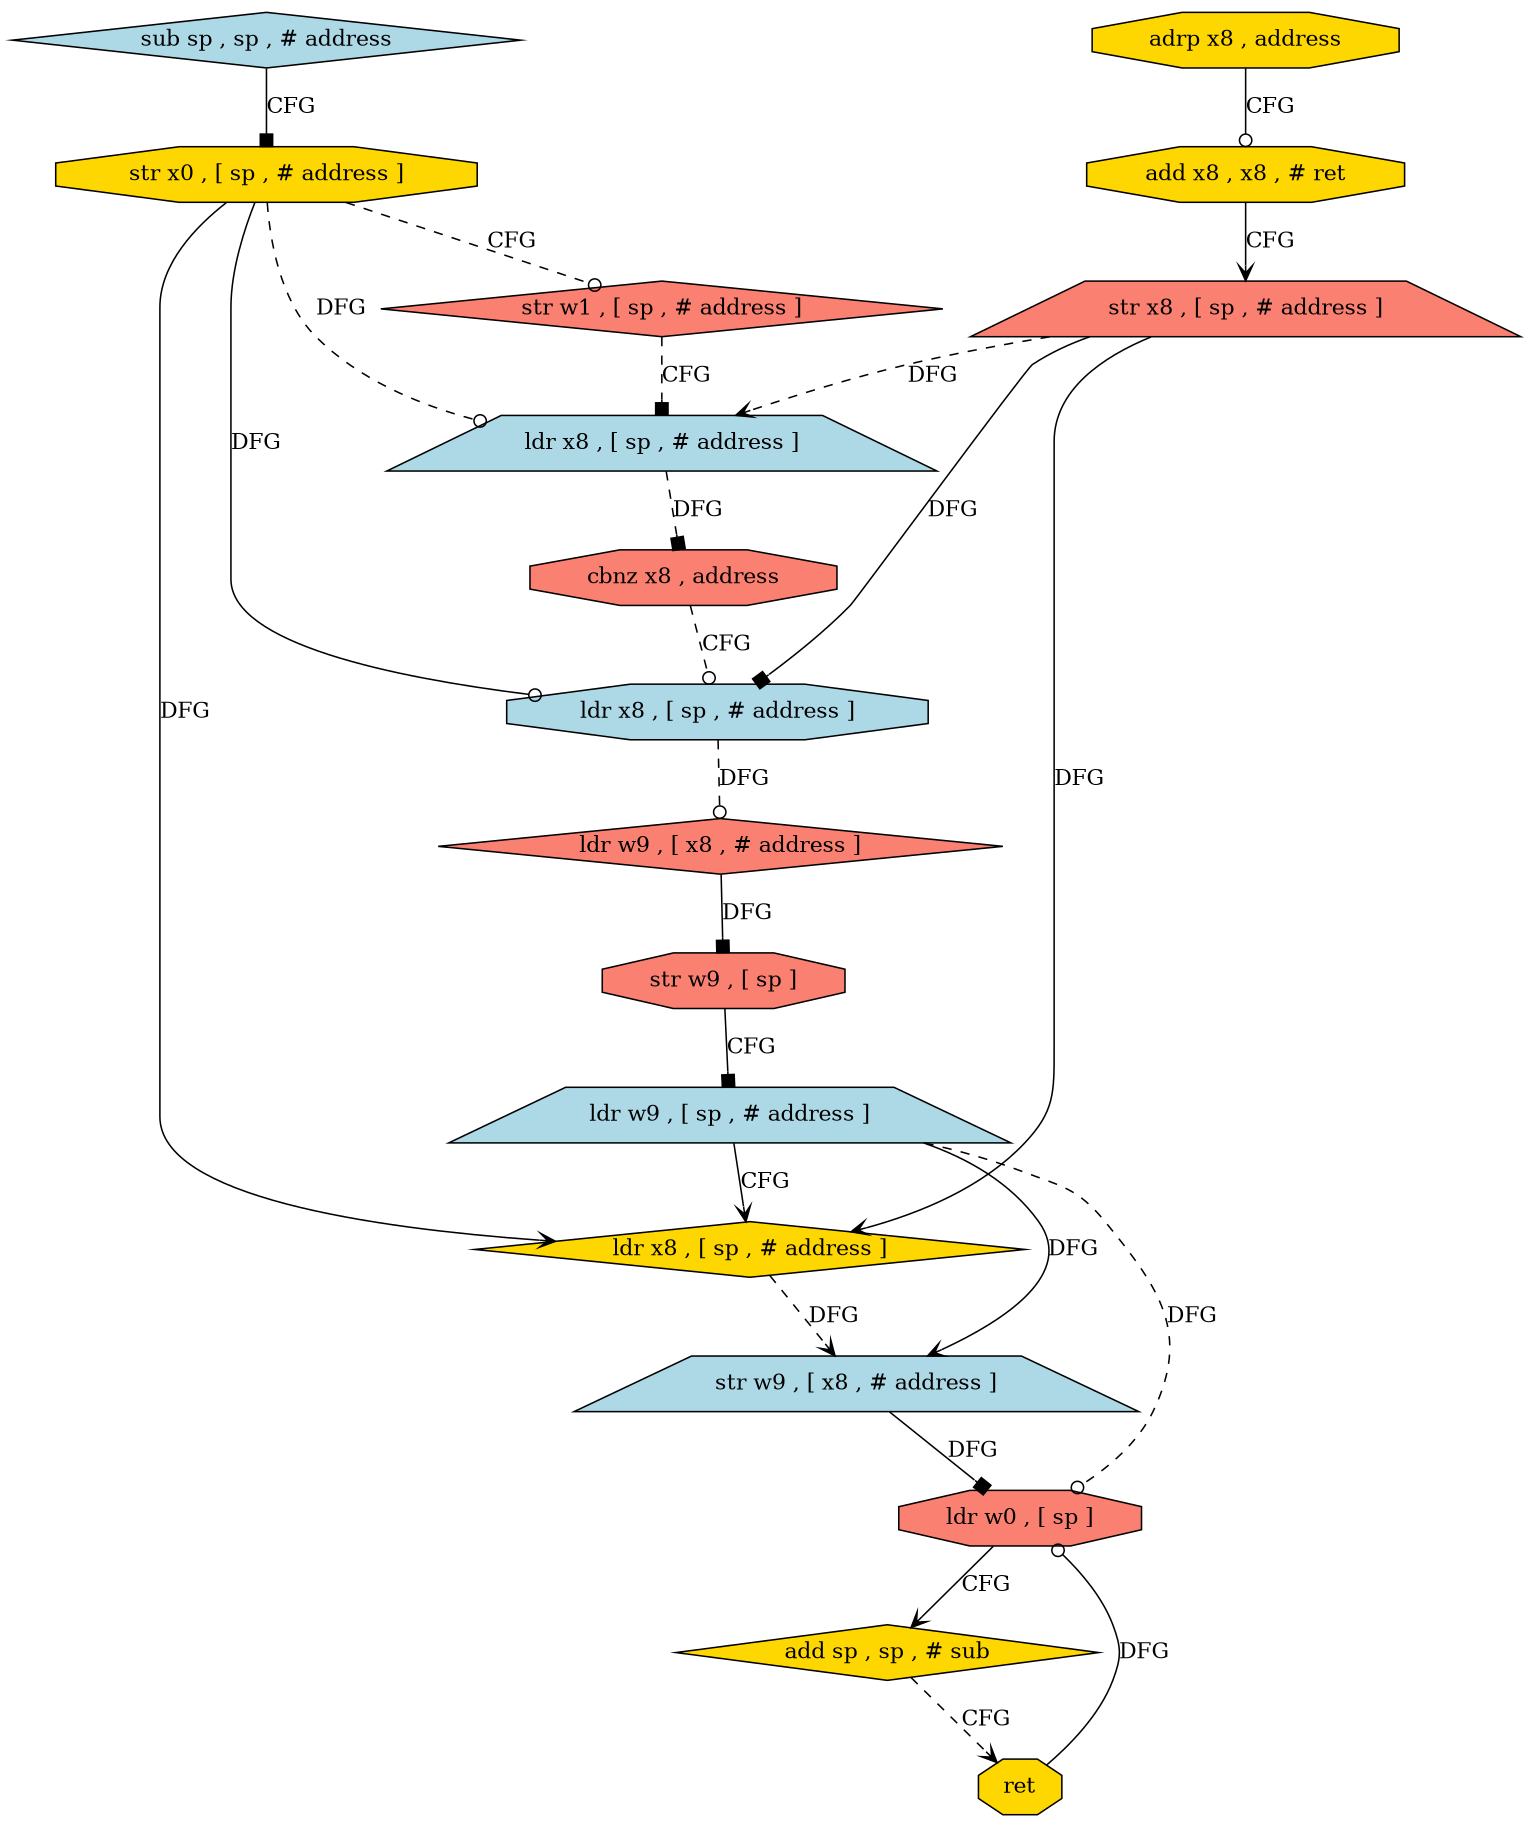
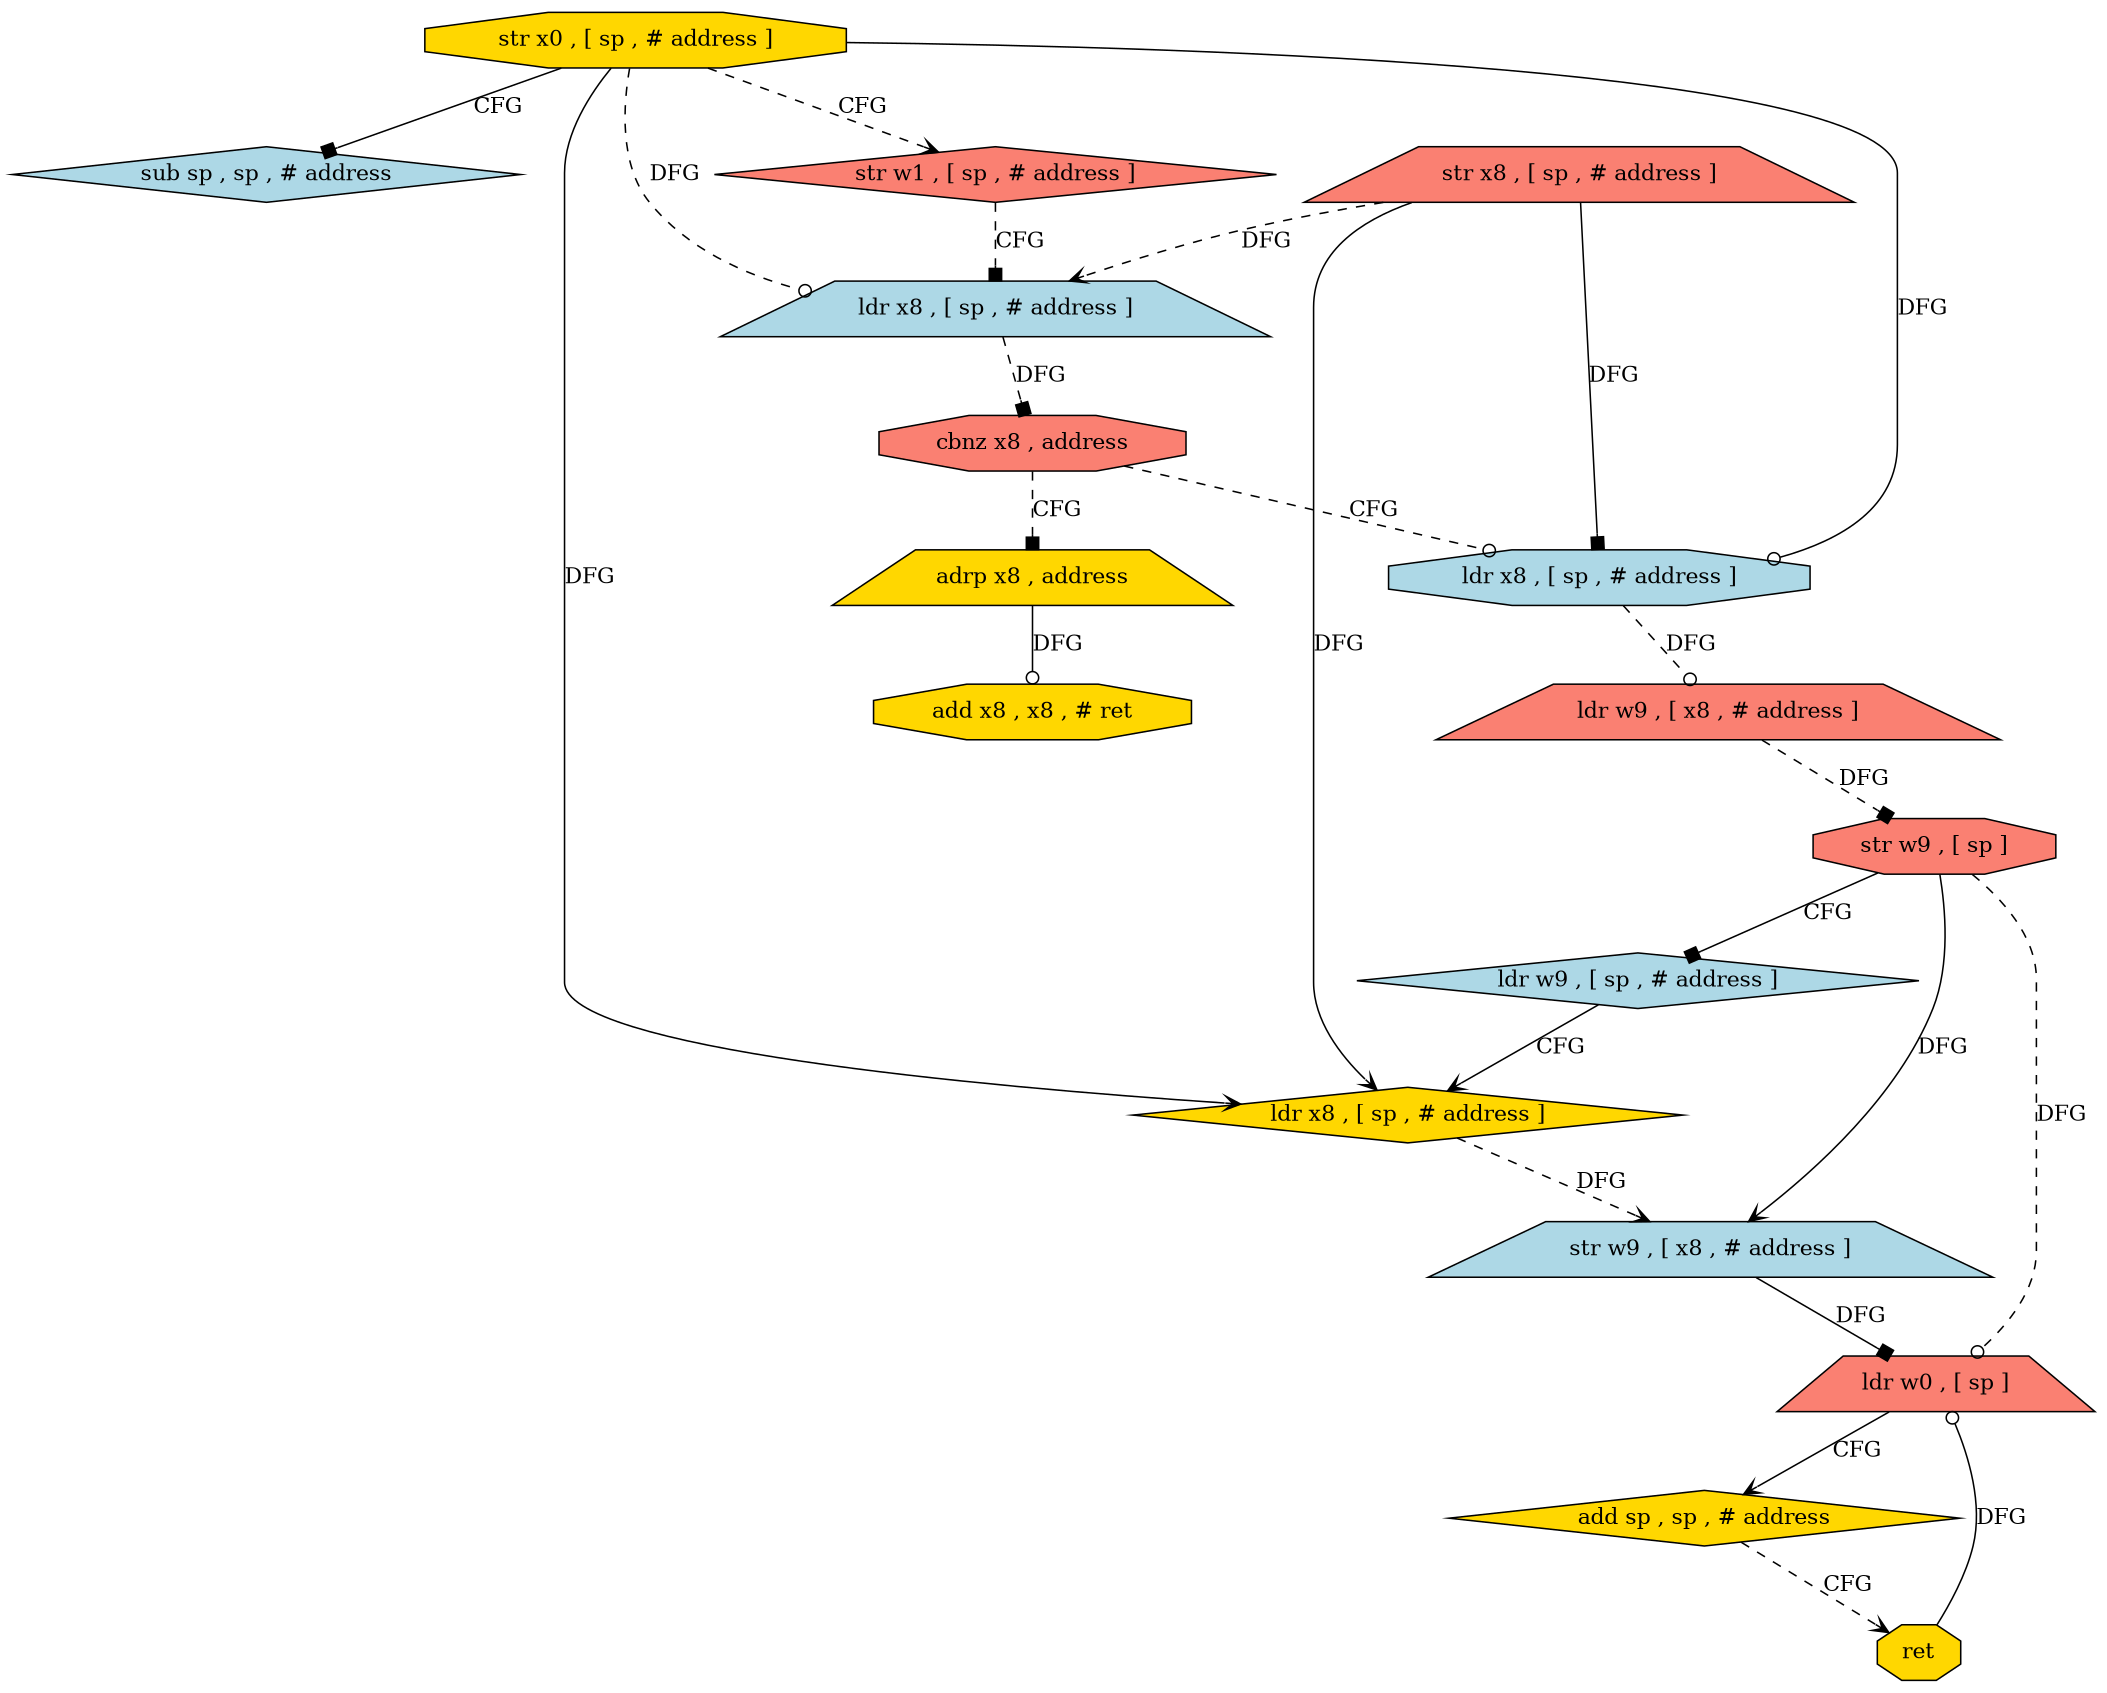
  digraph {
    node [fillcolor=gold shape=octagon style=filled]
    edge [arrowhead=vee style=solid]
    n1 [fillcolor=lightblue label="sub sp , sp , # address" shape=diamond]
    n2 [label="str x0 , [ sp , # address ]"]
    n3 [fillcolor=salmon label="str w1 , [ sp , # address ]" shape=diamond]
    n4 [fillcolor=lightblue label="ldr x8 , [ sp , # address ]" shape=trapezium]
    n5 [fillcolor=lightblue label="ldr x8 , [ sp , # address ]"]
    n6 [label="ldr x8 , [ sp , # address ]" shape=diamond]
    n7 [fillcolor=salmon label="cbnz x8 , address"]
-   n8 [fillcolor=salmon label="ldr w9 , [ x8 , # address ]" shape=diamond]
+   n8 [fillcolor=salmon label="ldr w9 , [ x8 , # address ]" shape=trapezium]
    n9 [fillcolor=lightblue label="str w9 , [ x8 , # address ]" shape=trapezium]
-   n10 [fillcolor=lightblue label="ldr w9 , [ sp , # address ]" shape=trapezium]
-   n11 [label="adrp x8 , address"]
+   n10 [fillcolor=lightblue label="ldr w9 , [ sp , # address ]" shape=diamond]
+   n11 [label="adrp x8 , address" shape=trapezium]
    n12 [label="add x8 , x8 , # ret"]
    n13 [fillcolor=salmon label="str w9 , [ sp ]"]
    n14 [fillcolor=salmon label="str x8 , [ sp , # address ]" shape=trapezium]
-   n15 [fillcolor=salmon label="ldr w0 , [ sp ]"]
-   n16 [label="add sp , sp , # sub" shape=diamond]
+   n15 [fillcolor=salmon label="ldr w0 , [ sp ]" shape=trapezium]
+   n16 [label="add sp , sp , # address" shape=diamond]
    n17 [label=ret]
-   n1 -> n2 [arrowhead=box label=CFG]
-   n2 -> n3 [arrowhead=odot label=CFG style=dashed]
+   n2 -> n1 [arrowhead=box label=CFG]
+   n2 -> n3 [label=CFG style=dashed]
    n2 -> n4 [arrowhead=odot label=DFG style=dashed]
    n2 -> n5 [arrowhead=odot label=DFG]
    n2 -> n6 [label=DFG]
    n3 -> n4 [arrowhead=box label=CFG style=dashed]
    n4 -> n7 [arrowhead=box label=DFG style=dashed]
    n5 -> n8 [arrowhead=odot label=DFG style=dashed]
    n6 -> n9 [label=DFG style=dashed]
    n7 -> n5 [arrowhead=odot label=CFG style=dashed]
-   n8 -> n13 [arrowhead=box label=DFG]
+   n7 -> n11 [arrowhead=box label=CFG style=dashed]
+   n8 -> n13 [arrowhead=box label=DFG style=dashed]
    n9 -> n15 [arrowhead=box label=DFG]
    n10 -> n6 [label=CFG]
-   n10 -> n9 [label=DFG]
-   n11 -> n12 [arrowhead=odot label=CFG]
-   n12 -> n14 [label=CFG]
+   n13 -> n9 [label=DFG]
+   n11 -> n12 [arrowhead=odot label=DFG]
    n13 -> n10 [arrowhead=box label=CFG]
-   n10 -> n15 [arrowhead=odot label=DFG style=dashed]
+   n13 -> n15 [arrowhead=odot label=DFG style=dashed]
    n14 -> n4 [label=DFG style=dashed]
    n14 -> n5 [arrowhead=box label=DFG]
    n14 -> n6 [label=DFG]
    n15 -> n16 [label=CFG]
    n16 -> n17 [label=CFG style=dashed]
    n17 -> n15 [arrowhead=odot label=DFG]
  }
